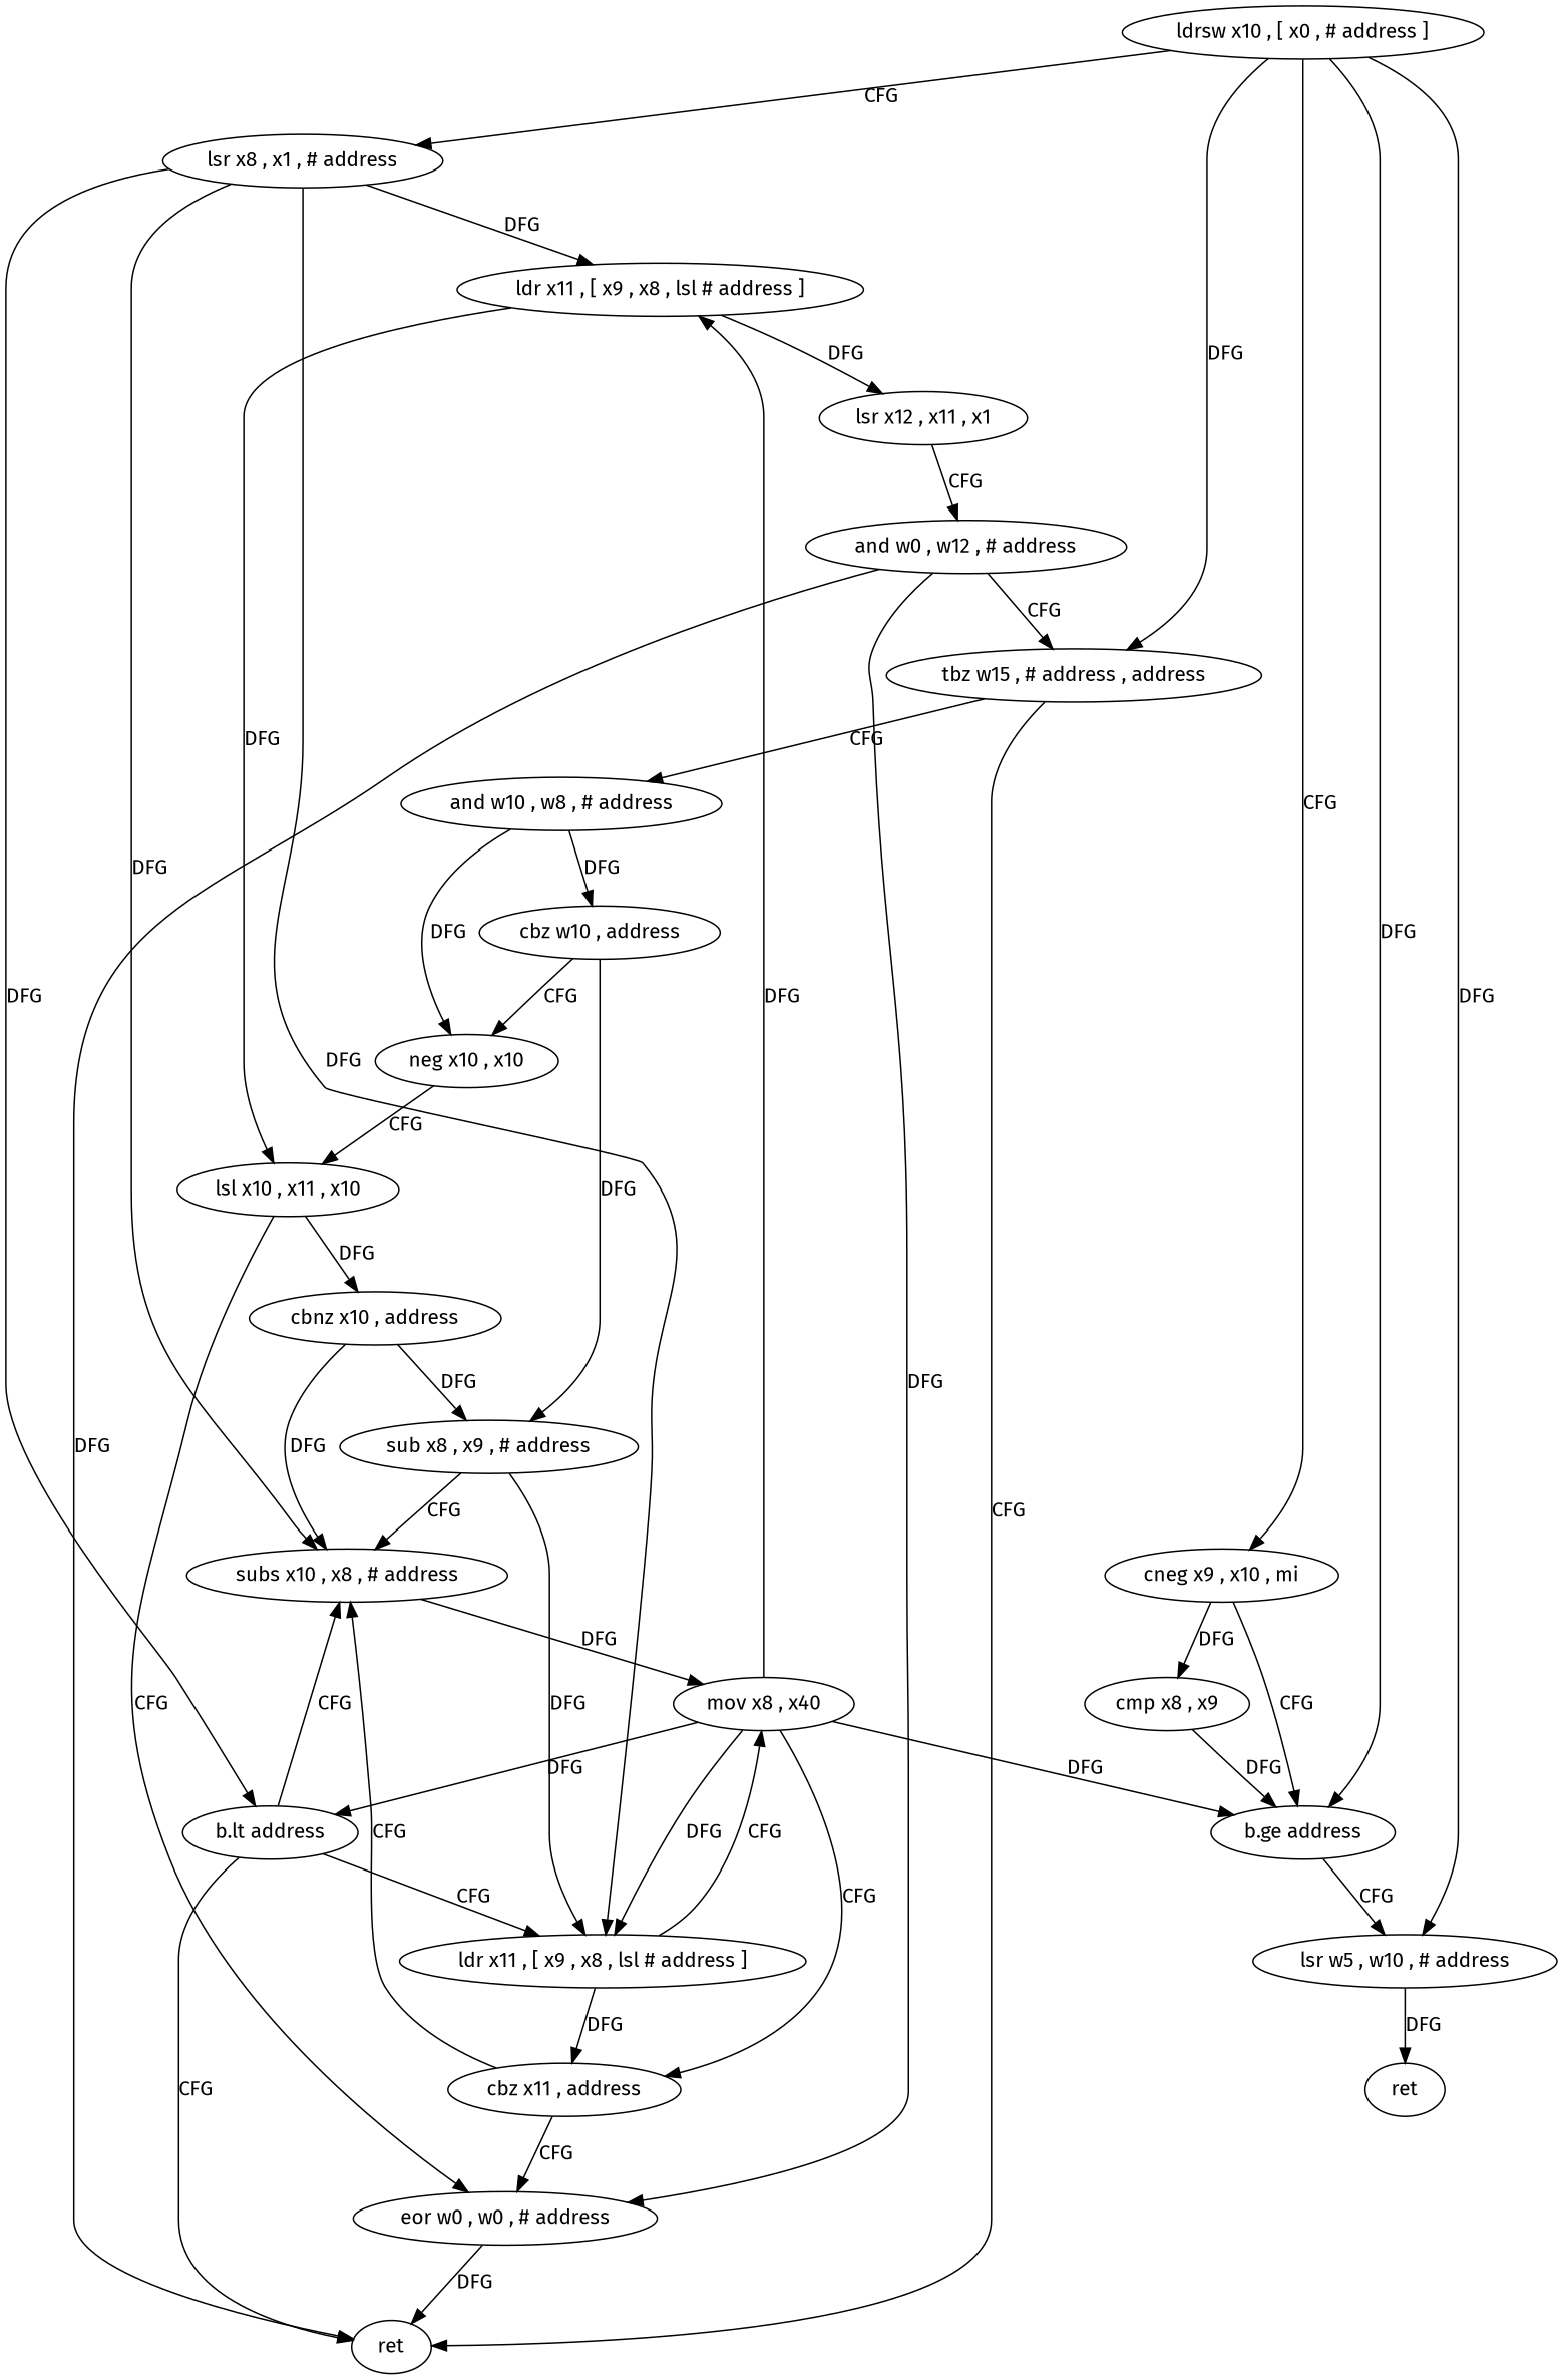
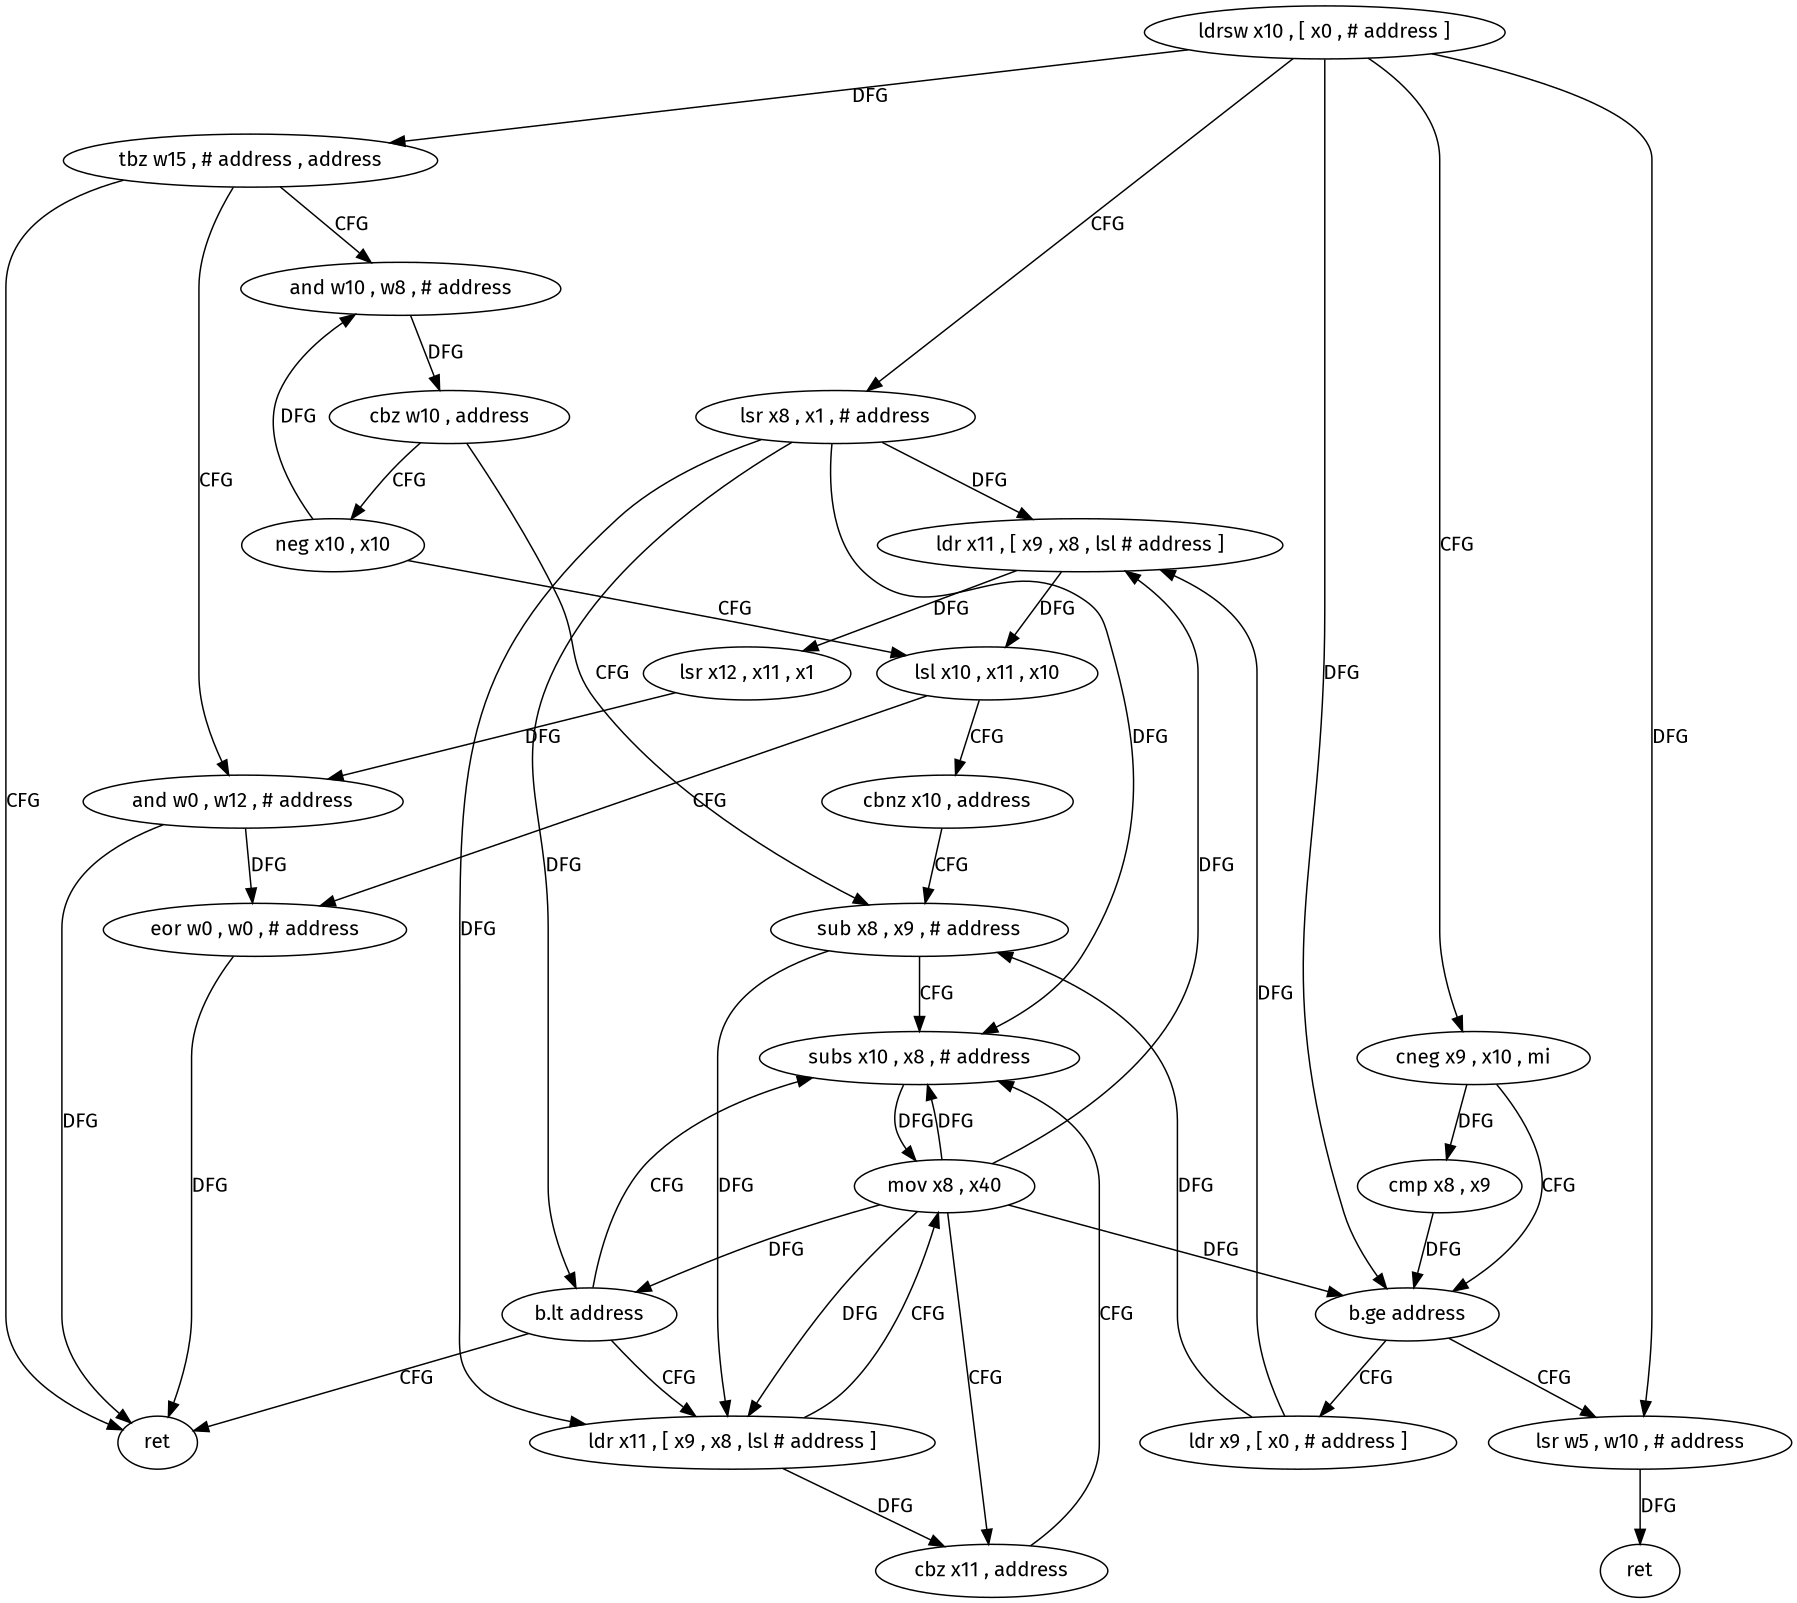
  digraph {
    fontname="Fira Sans"
    node [fontname="Fira Sans"]
    edge [fontname="Fira Sans"]
    n1 [label="ldrsw x10 , [ x0 , # address ]"]
    n2 [label="lsr x8 , x1 , # address"]
    n3 [label="cneg x9 , x10 , mi"]
    n4 [label="lsr w5 , w10 , # address"]
    n5 [label="tbz w15 , # address , address"]
    n6 [label="b.ge address"]
    n7 [label="ldr x11 , [ x9 , x8 , lsl # address ]"]
    n8 [label="subs x10 , x8 , # address"]
    n9 [label="ldr x11 , [ x9 , x8 , lsl # address ]"]
    n10 [label="b.lt address"]
    n11 [label="cmp x8 , x9"]
    n12 [label=ret]
    n13 [label=ret]
    n14 [label="and w10 , w8 , # address"]
+   n15 [label="ldr x9 , [ x0 , # address ]"]
    n16 [label="lsr x12 , x11 , x1"]
    n17 [label="lsl x10 , x11 , x10"]
    n18 [label="mov x8 , x40"]
    n19 [label="cbz x11 , address"]
    n20 [label="sub x8 , x9 , # address"]
    n21 [label="and w0 , w12 , # address"]
    n22 [label="eor w0 , w0 , # address"]
    n23 [label="cbnz x10 , address"]
    n24 [label="cbz w10 , address"]
    n25 [label="neg x10 , x10"]
    n1 -> n2 [label=CFG]
    n1 -> n3 [label=CFG]
    n1 -> n4 [label=DFG]
    n1 -> n5 [label=DFG]
    n1 -> n6 [label=DFG]
    n2 -> n7 [label=DFG]
    n2 -> n8 [label=DFG]
    n2 -> n9 [label=DFG]
    n2 -> n10 [label=DFG]
    n3 -> n6 [label=CFG]
    n3 -> n11 [label=DFG]
    n4 -> n12 [label=DFG]
    n5 -> n13 [label=CFG]
    n5 -> n14 [label=CFG]
    n6 -> n4 [label=CFG]
+   n6 -> n15 [label=CFG]
    n7 -> n16 [label=DFG]
    n7 -> n17 [label=DFG]
    n8 -> n18 [label=DFG]
    n9 -> n18 [label=CFG]
    n9 -> n19 [label=DFG]
    n10 -> n8 [label=CFG]
    n10 -> n9 [label=CFG]
    n10 -> n13 [label=CFG]
    n11 -> n6 [label=DFG]
    n14 -> n24 [label=DFG]
-   n14 -> n25 [label=DFG]
-   n16 -> n21 [label=CFG]
+   n25 -> n14 [label=DFG]
+   n15 -> n7 [label=DFG]
+   n15 -> n20 [label=DFG]
+   n16 -> n21 [label=DFG]
    n17 -> n22 [label=CFG]
-   n17 -> n23 [label=DFG]
+   n17 -> n23 [label=CFG]
    n18 -> n6 [label=DFG]
    n18 -> n7 [label=DFG]
-   n23 -> n8 [label=DFG]
+   n18 -> n8 [label=DFG]
    n18 -> n9 [label=DFG]
    n18 -> n10 [label=DFG]
    n18 -> n19 [label=CFG]
    n19 -> n8 [label=CFG]
-   n19 -> n22 [label=CFG]
    n20 -> n8 [label=CFG]
    n20 -> n9 [label=DFG]
-   n21 -> n5 [label=CFG]
+   n5 -> n21 [label=CFG]
    n21 -> n13 [label=DFG]
    n21 -> n22 [label=DFG]
    n22 -> n13 [label=DFG]
-   n23 -> n20 [label=DFG]
-   n24 -> n20 [label=DFG]
+   n23 -> n20 [label=CFG]
+   n24 -> n20 [label=CFG]
    n24 -> n25 [label=CFG]
    n25 -> n17 [label=CFG]
  }
